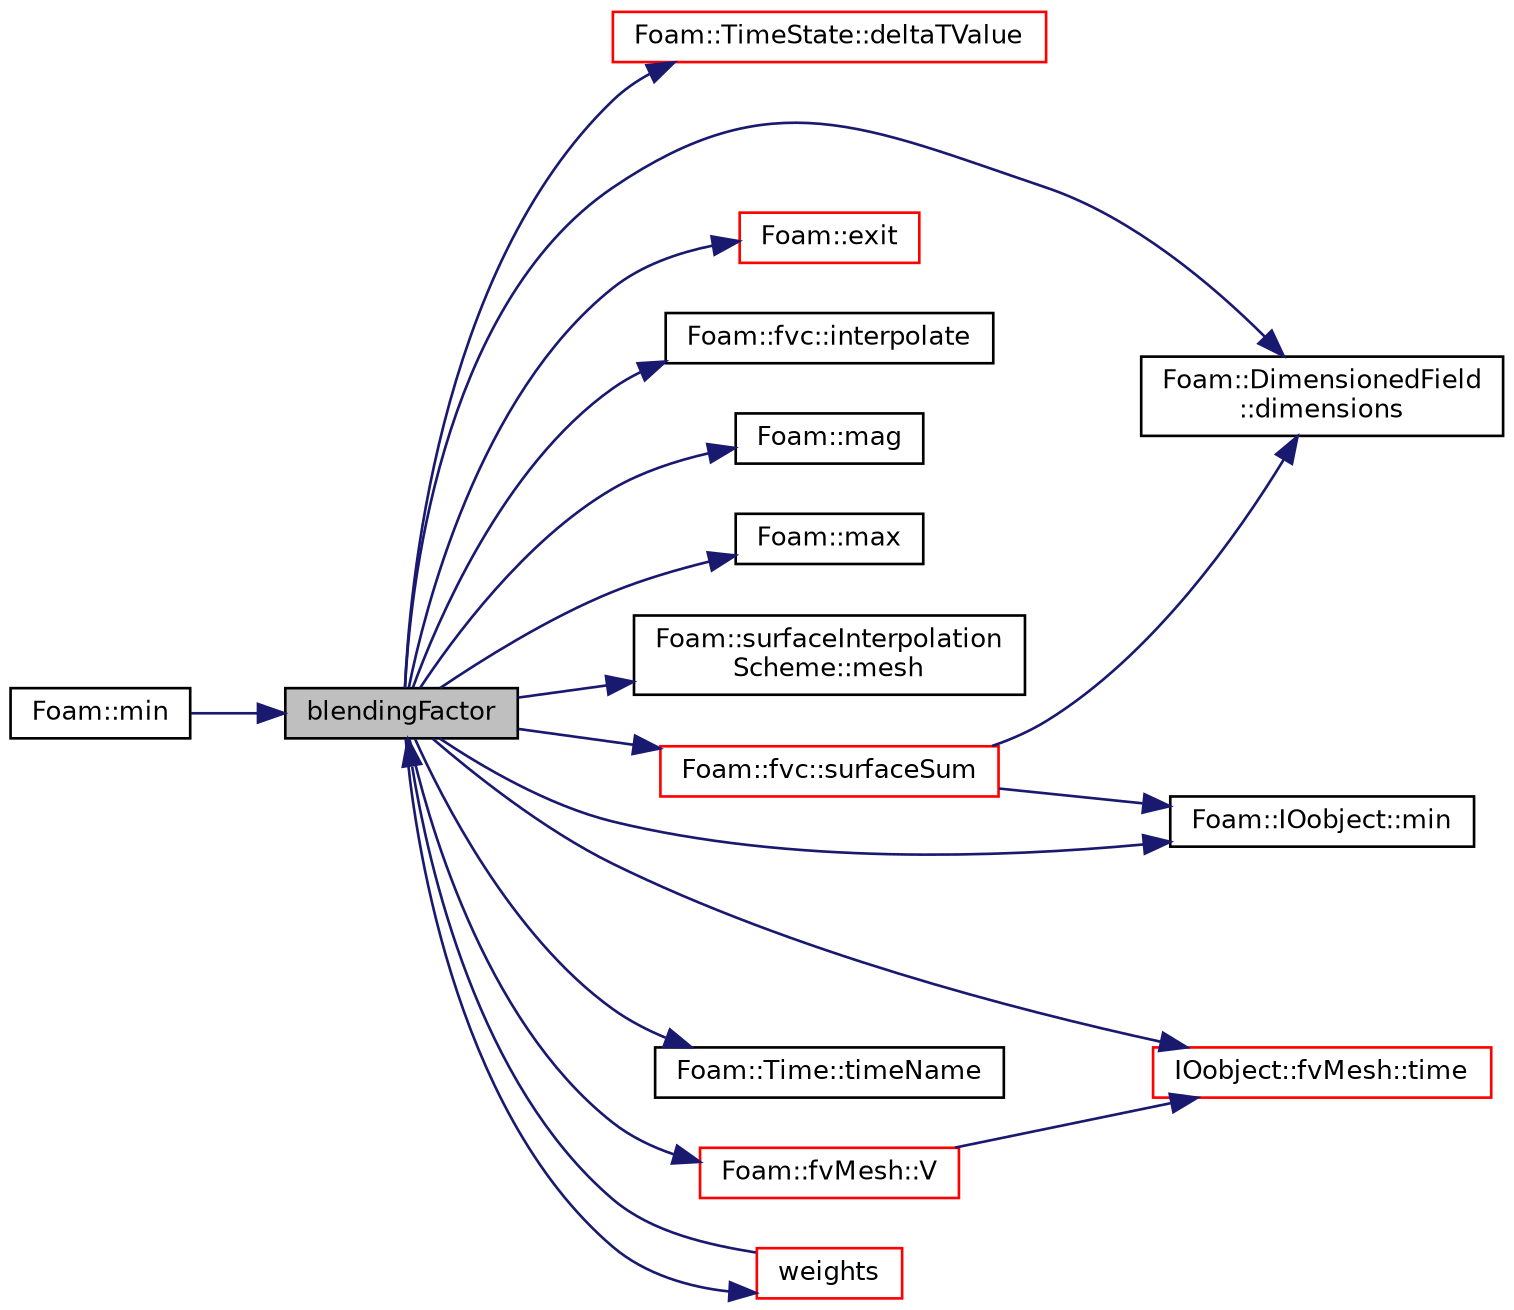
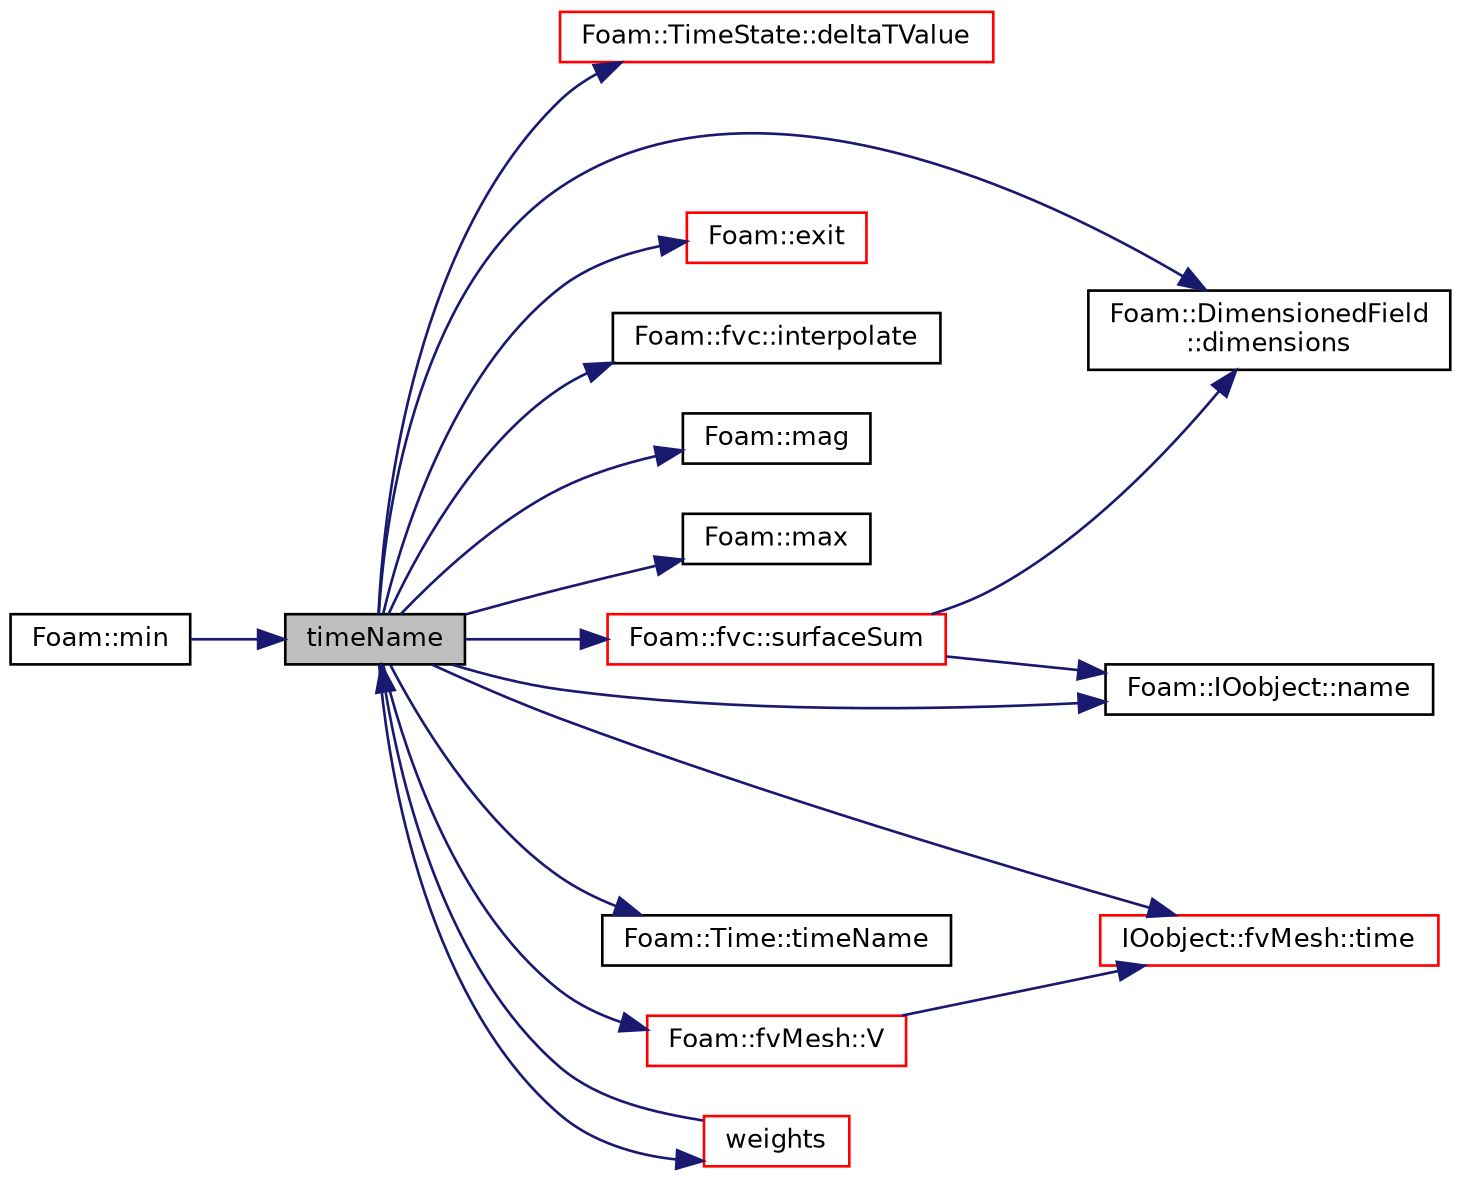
  digraph {
    rankdir=LR
    node [color=black fontname=Helvetica fontsize=10 shape=record]
    edge [color=midnightblue fontname=Helvetica fontsize=10 labelfontname=Helvetica labelfontsize=10 style=solid]
-   n1 [fillcolor=grey75 fontcolor=black height=0.2 label=blendingFactor style=filled width=0.4]
+   n1 [fillcolor=grey75 fontcolor=black height=0.2 label=timeName style=filled width=0.4]
    n2 [color=red height=0.2 label="Foam::TimeState::deltaTValue" width=0.4]
    n3 [height=0.2 label="Foam::DimensionedField\l::dimensions" width=0.4]
    n4 [color=red height=0.2 label="Foam::exit" width=0.4]
    n5 [height=0.2 label="Foam::fvc::interpolate" width=0.4]
    n6 [height=0.2 label="Foam::mag" width=0.4]
    n7 [height=0.2 label="Foam::max" width=0.4]
-   n8 [height=0.2 label="Foam::surfaceInterpolation\lScheme::mesh" width=0.4]
-   n9 [height=0.2 label="Foam::IOobject::min" width=0.4]
+   n9 [height=0.2 label="Foam::IOobject::name" width=0.4]
    n10 [color=red height=0.2 label="Foam::fvc::surfaceSum" width=0.4]
    n11 [color=red height=0.2 label="IOobject::fvMesh::time" width=0.4]
    n12 [height=0.2 label="Foam::Time::timeName" width=0.4]
    n13 [color=red height=0.2 label="Foam::fvMesh::V" width=0.4]
    n14 [color=red height=0.2 label=weights width=0.4]
    n15 [height=0.2 label="Foam::min" width=0.4]
    n1 -> n2
    n1 -> n3
    n1 -> n4
    n1 -> n5
    n1 -> n6
    n1 -> n7
-   n1 -> n8
    n1 -> n9
    n1 -> n10
    n1 -> n11
    n1 -> n12
    n1 -> n13
    n1 -> n14
    n10 -> n3
    n10 -> n9
    n13 -> n11
    n14 -> n1
    n15 -> n1
  }
